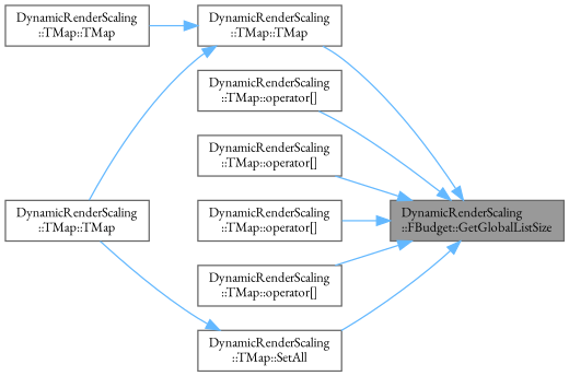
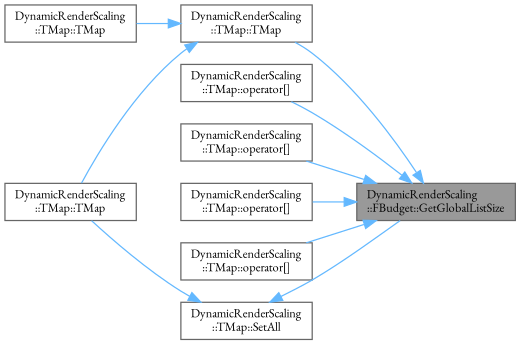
  digraph {
    rankdir=RL
    fontname="EB Garamond"
    node [color=grey40 fillcolor=white fontname="EB Garamond" fontsize=10 shape=box style=filled]
    edge [color=steelblue1 dir=back fontname="EB Garamond" fontsize=10 labelfontname=Helvetica labelfontsize=10 style=solid]
    n1 [color=gray40 fillcolor=grey60 fontcolor=black height=0.2 label="DynamicRenderScaling\l::FBudget::GetGlobalListSize" width=0.4]
    n2 [height=0.2 label="DynamicRenderScaling\l::TMap::TMap" width=0.4]
    n3 [height=0.2 label="DynamicRenderScaling\l::TMap::operator[]" width=0.4]
    n4 [height=0.2 label="DynamicRenderScaling\l::TMap::operator[]" width=0.4]
    n5 [height=0.2 label="DynamicRenderScaling\l::TMap::operator[]" width=0.4]
    n6 [height=0.2 label="DynamicRenderScaling\l::TMap::operator[]" width=0.4]
    n7 [height=0.2 label="DynamicRenderScaling\l::TMap::SetAll" width=0.4]
    n8 [height=0.2 label="DynamicRenderScaling\l::TMap::TMap" width=0.4]
    n9 [height=0.2 label="DynamicRenderScaling\l::TMap::TMap" width=0.4]
    n1 -> n2
    n1 -> n3
    n1 -> n4
    n1 -> n5
    n1 -> n6
-   n1 -> n7
+   n7 -> n1
    n2 -> n8
    n2 -> n9
    n7 -> n9
  }
